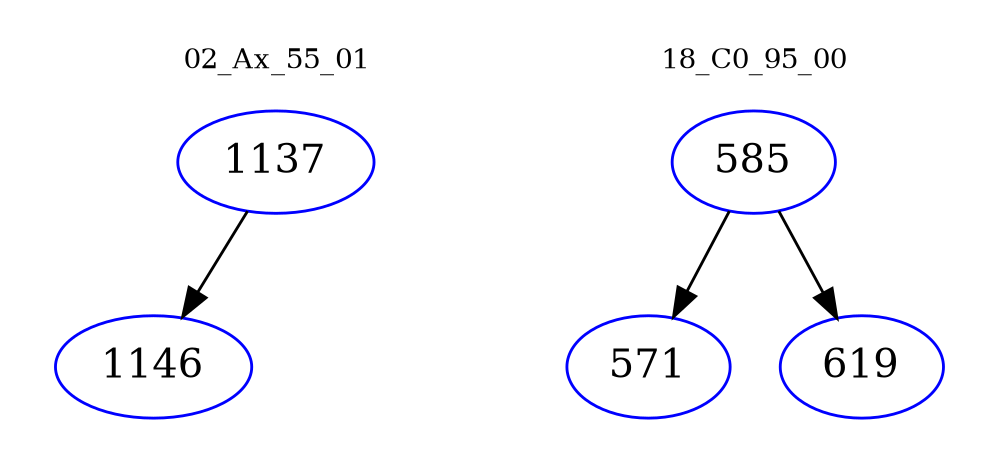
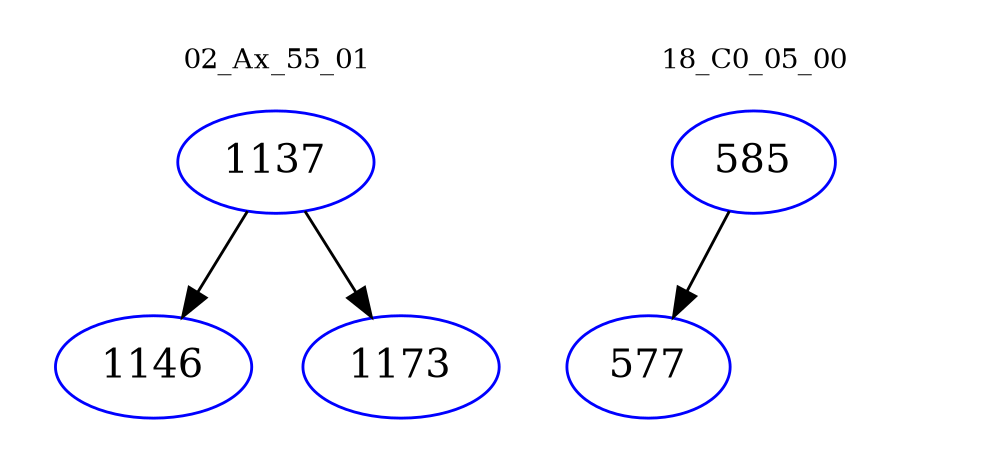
  digraph {
    node [color=blue]
    edge [color=black]
    n1 [label=1137]
    n2 [label=1146]
+   n3 [label=1173]
    n4 [label=585]
-   n5 [label=571]
-   n6 [label=619]
+   n5 [label=577]
    subgraph cluster_1 {
      color=white
      fontsize=10
      label="02_Ax_55_01"
      n1
      n2
+     n3
    }
    subgraph cluster_2 {
      color=white
      fontsize=10
-     label="18_C0_95_00"
+     label="18_C0_05_00"
      n4
      n5
-     n6
    }
    n1 -> n2
+   n1 -> n3
    n4 -> n5
-   n4 -> n6
  }
